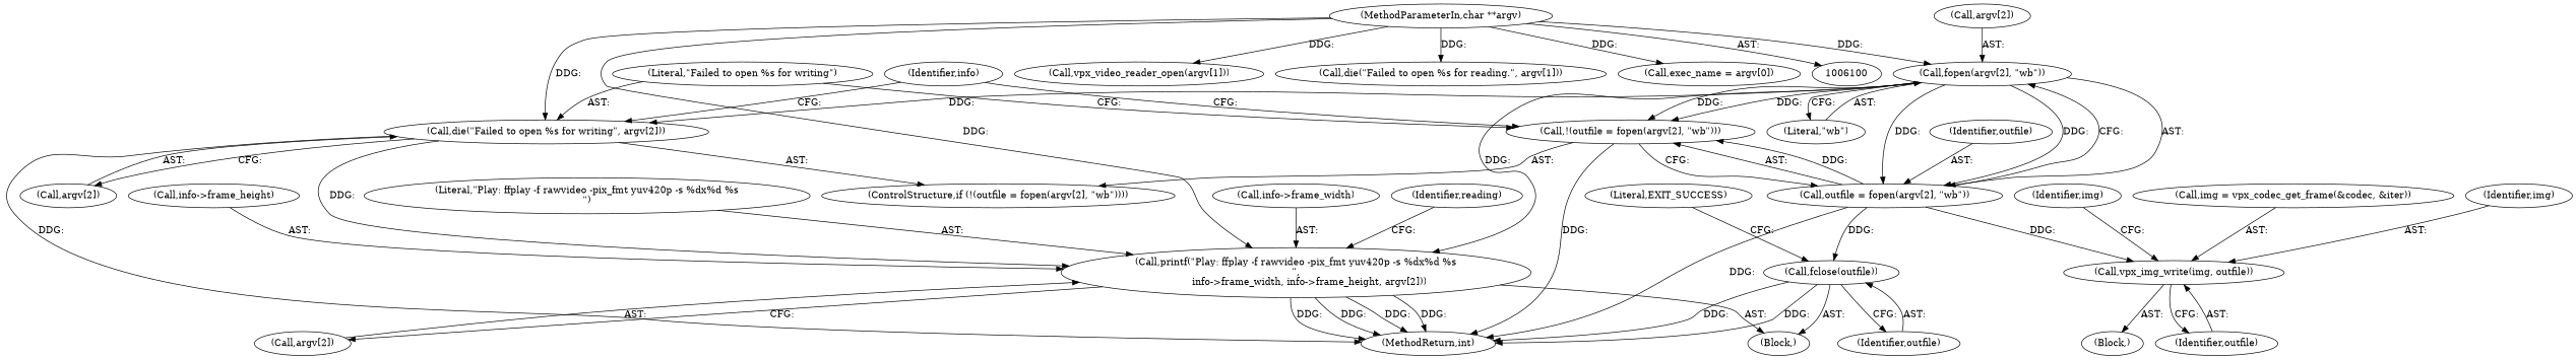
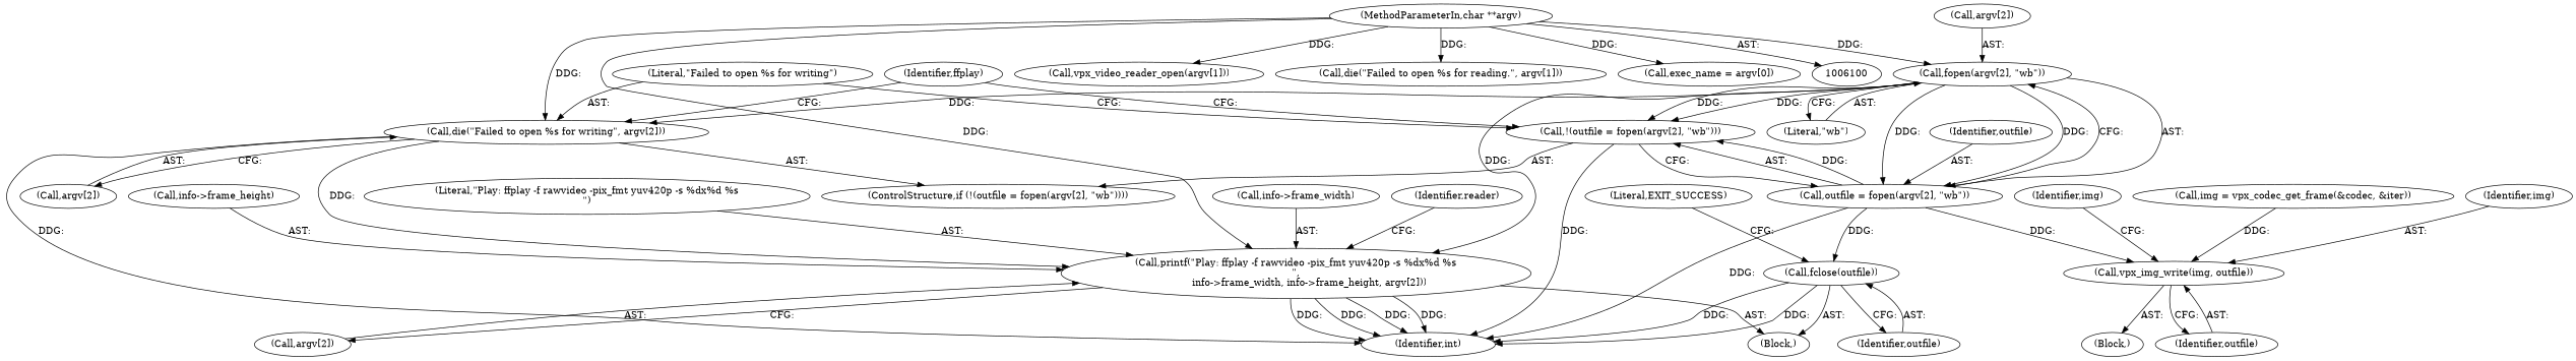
  digraph {
    n1 [label="(Call,fopen(argv[2], \"wb\"))"]
    n2 [label="(Call,!(outfile = fopen(argv[2], \"wb\")))"]
    n3 [label="(Call,outfile = fopen(argv[2], \"wb\"))"]
    n4 [label="(Call,die(\"Failed to open %s for writing\", argv[2]))"]
    n5 [label="(Call,printf(\"Play: ffplay -f rawvideo -pix_fmt yuv420p -s %dx%d %s\n\",\n         info->frame_width, info->frame_height, argv[2]))"]
    n6 [label="(Literal,\"wb\")"]
-   n7 [label="(MethodReturn,int)"]
+   n7 [label="(Identifier,int)"]
    n8 [label="(ControlStructure,if (!(outfile = fopen(argv[2], \"wb\"))))"]
    n9 [label="(Call,vpx_img_write(img, outfile))"]
    n10 [label="(Call,fclose(outfile))"]
    n11 [label="(Call,argv[2])"]
    n12 [label="(Block,)"]
    n13 [label="(Call,argv[2])"]
    n14 [label="(MethodParameterIn,char **argv)"]
    n15 [label="(Call,vpx_video_reader_open(argv[1]))"]
    n16 [label="(Call,die(\"Failed to open %s for reading.\", argv[1]))"]
    n17 [label="(Call,exec_name = argv[0])"]
    n18 [label=1006100]
    n19 [label="(Block,)"]
    n20 [label="(Identifier,outfile)"]
    n21 [label="(Identifier,outfile)"]
    n22 [label="(Identifier,outfile)"]
    n23 [label="(Identifier,img)"]
    n24 [label="(Call,info->frame_width)"]
    n25 [label="(Call,img = vpx_codec_get_frame(&codec, &iter))"]
-   n26 [label="(Identifier,reading)"]
+   n26 [label="(Identifier,reader)"]
    n27 [label="(Call,info->frame_height)"]
    n28 [label="(Call,argv[2])"]
    n29 [label="(Literal,EXIT_SUCCESS)"]
-   n30 [label="(Identifier,info)"]
+   n30 [label="(Identifier,ffplay)"]
    n31 [label="(Identifier,img)"]
    n32 [label="(Literal,\"Play: ffplay -f rawvideo -pix_fmt yuv420p -s %dx%d %s\n\")"]
    n33 [label="(Literal,\"Failed to open %s for writing\")"]
    n1 -> n2 [label="DDG: "]
    n1 -> n2 [label="DDG: "]
    n1 -> n3 [label="AST: "]
    n1 -> n3 [label="DDG: "]
    n1 -> n3 [label="DDG: "]
    n1 -> n4 [label="DDG: "]
    n1 -> n5 [label="DDG: "]
    n1 -> n6 [label="CFG: "]
    n2 -> n3 [label="CFG: "]
    n2 -> n7 [label="DDG: "]
    n2 -> n8 [label="AST: "]
    n3 -> n1 [label="CFG: "]
    n3 -> n2 [label="AST: "]
    n3 -> n2 [label="DDG: "]
    n3 -> n7 [label="DDG: "]
    n3 -> n9 [label="DDG: "]
    n3 -> n10 [label="DDG: "]
    n4 -> n5 [label="DDG: "]
    n4 -> n7 [label="DDG: "]
    n4 -> n8 [label="AST: "]
    n4 -> n11 [label="CFG: "]
    n5 -> n7 [label="DDG: "]
    n5 -> n7 [label="DDG: "]
    n5 -> n7 [label="DDG: "]
    n5 -> n7 [label="DDG: "]
    n5 -> n12 [label="AST: "]
    n5 -> n13 [label="CFG: "]
    n6 -> n1 [label="AST: "]
    n9 -> n19 [label="AST: "]
    n9 -> n20 [label="CFG: "]
    n10 -> n7 [label="DDG: "]
    n10 -> n7 [label="DDG: "]
    n10 -> n12 [label="AST: "]
    n10 -> n21 [label="CFG: "]
    n11 -> n4 [label="AST: "]
    n13 -> n5 [label="AST: "]
    n14 -> n1 [label="DDG: "]
    n14 -> n4 [label="DDG: "]
    n14 -> n5 [label="DDG: "]
    n14 -> n15 [label="DDG: "]
    n14 -> n16 [label="DDG: "]
    n14 -> n17 [label="DDG: "]
    n14 -> n18 [label="AST: "]
    n20 -> n9 [label="AST: "]
    n21 -> n10 [label="AST: "]
    n22 -> n3 [label="AST: "]
    n23 -> n9 [label="CFG: "]
    n24 -> n5 [label="AST: "]
-   n25 -> n9 [label="AST: "]
+   n25 -> n9 [label="DDG: "]
    n26 -> n5 [label="CFG: "]
    n27 -> n5 [label="AST: "]
    n28 -> n1 [label="AST: "]
    n29 -> n10 [label="CFG: "]
    n30 -> n2 [label="CFG: "]
    n30 -> n4 [label="CFG: "]
    n31 -> n9 [label="AST: "]
    n32 -> n5 [label="AST: "]
    n33 -> n2 [label="CFG: "]
    n33 -> n4 [label="AST: "]
  }
